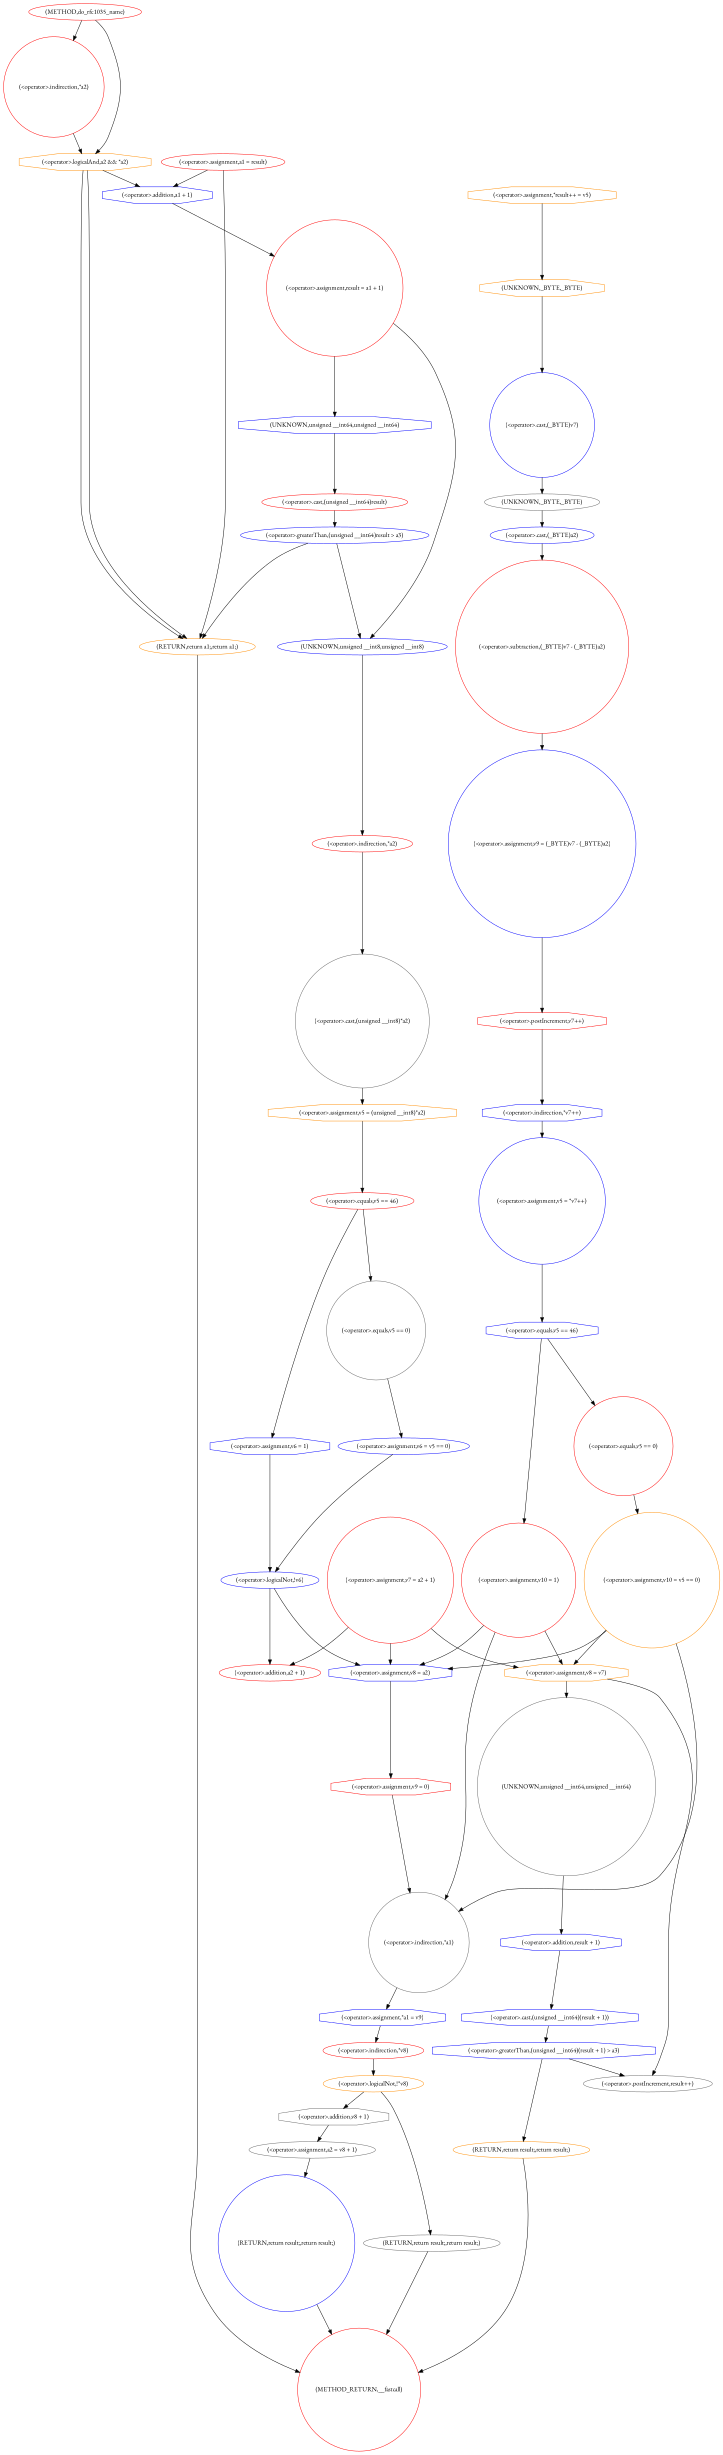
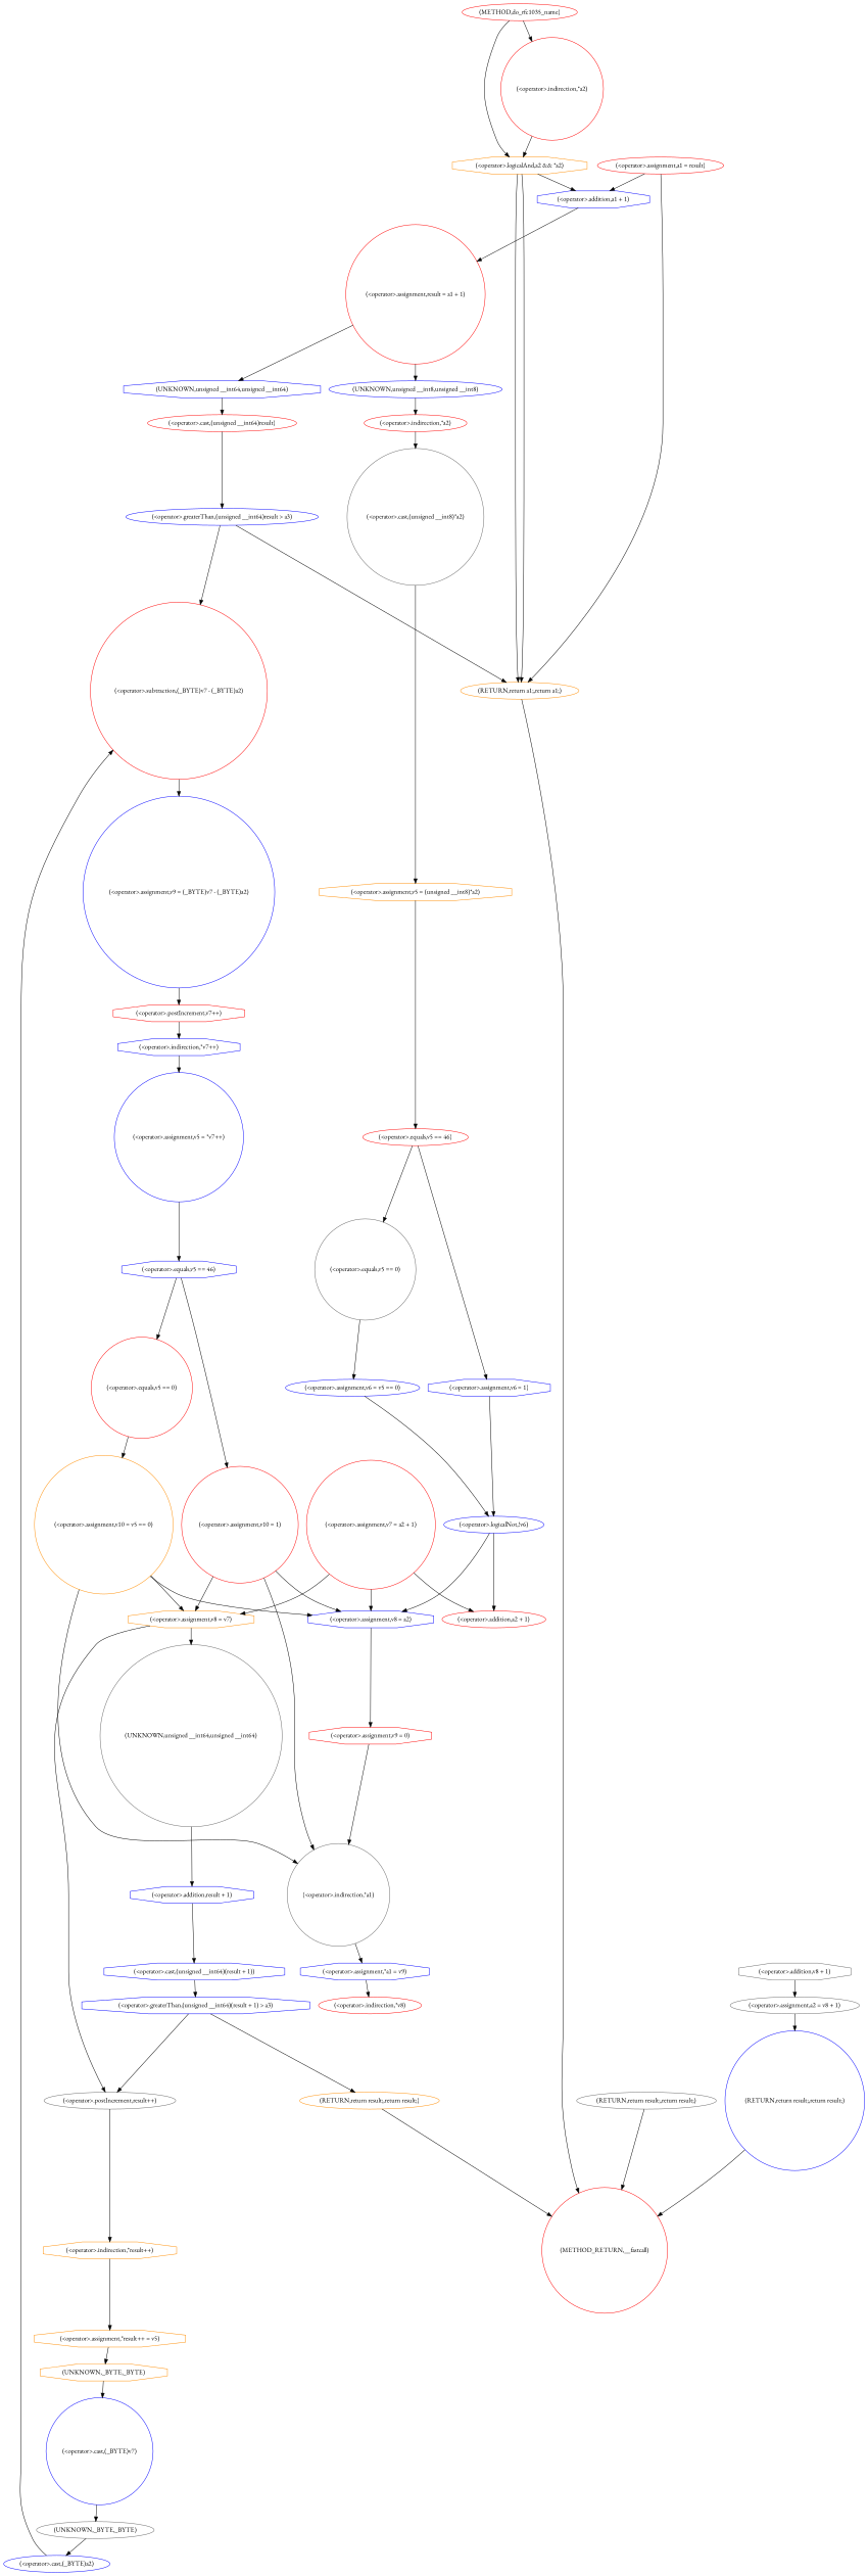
  digraph {
    fontname="EB Garamond"
    node [color=blue fontname="EB Garamond" shape=octagon]
    edge [fontname="EB Garamond"]
    n1 [color=darkorange label="(<operator>.logicalAnd,a2 && *a2)"]
    n2 [label="(<operator>.addition,a1 + 1)"]
    n3 [color=darkorange label="(RETURN,return a1;,return a1;)" shape=ellipse]
    n4 [color=red label="(<operator>.assignment,result = a1 + 1)" shape=circle]
    n5 [color=red label="(METHOD_RETURN,__fastcall)" shape=circle]
    n6 [color=red label="(<operator>.indirection,*a2)" shape=circle]
    n7 [label="(UNKNOWN,unsigned __int64,unsigned __int64)"]
    n8 [label="(UNKNOWN,unsigned __int8,unsigned __int8)" shape=ellipse]
    n9 [color=red label="(<operator>.cast,(unsigned __int64)result)" shape=ellipse]
    n10 [color=red label="(<operator>.indirection,*a2)" shape=ellipse]
    n11 [label="(<operator>.greaterThan,(unsigned __int64)result > a3)" shape=ellipse]
    n12 [color=darkorange label="(<operator>.assignment,v5 = (unsigned __int8)*a2)"]
    n13 [color=red label="(<operator>.equals,v5 == 46)" shape=ellipse]
    n14 [label="(<operator>.assignment,v6 = 1)"]
    n15 [color=gray40 label="(<operator>.equals,v5 == 0)" shape=circle]
    n16 [color=gray40 label="(<operator>.cast,(unsigned __int8)*a2)" shape=circle]
    n17 [label="(<operator>.logicalNot,!v6)" shape=ellipse]
    n18 [label="(<operator>.assignment,v6 = v5 == 0)" shape=ellipse]
    n19 [color=red label="(<operator>.addition,a2 + 1)" shape=ellipse]
    n20 [label="(<operator>.assignment,v8 = a2)"]
    n21 [color=red label="(<operator>.assignment,v9 = 0)"]
    n22 [color=red label="(<operator>.assignment,v7 = a2 + 1)" shape=circle]
    n23 [color=darkorange label="(<operator>.assignment,v8 = v7)"]
    n24 [color=gray40 label="(UNKNOWN,unsigned __int64,unsigned __int64)" shape=circle]
    n25 [color=gray40 label="(<operator>.postIncrement,result++)" shape=ellipse]
    n26 [label="(<operator>.addition,result + 1)"]
+   n27 [color=darkorange label="(<operator>.indirection,*result++)"]
    n28 [label="(<operator>.greaterThan,(unsigned __int64)(result + 1) > a3)"]
    n29 [color=darkorange label="(RETURN,return result;,return result;)" shape=ellipse]
    n30 [label="(<operator>.cast,(unsigned __int64)(result + 1))"]
    n31 [color=darkorange label="(<operator>.assignment,*result++ = v5)"]
    n32 [color=darkorange label="(UNKNOWN,_BYTE,_BYTE)"]
    n33 [label="(<operator>.cast,(_BYTE)v7)" shape=circle]
    n34 [label="(<operator>.assignment,v9 = (_BYTE)v7 - (_BYTE)a2)" shape=circle]
    n35 [color=red label="(<operator>.postIncrement,v7++)"]
    n36 [label="(<operator>.indirection,*v7++)"]
    n37 [color=red label="(<operator>.subtraction,(_BYTE)v7 - (_BYTE)a2)" shape=circle]
    n38 [color=gray40 label="(UNKNOWN,_BYTE,_BYTE)" shape=ellipse]
    n39 [label="(<operator>.cast,(_BYTE)a2)" shape=ellipse]
    n40 [label="(<operator>.assignment,v5 = *v7++)" shape=circle]
    n41 [label="(<operator>.equals,v5 == 46)"]
    n42 [color=red label="(<operator>.assignment,v10 = 1)" shape=circle]
    n43 [color=red label="(<operator>.equals,v5 == 0)" shape=circle]
    n44 [color=gray40 label="(<operator>.indirection,*a1)" shape=circle]
    n45 [color=darkorange label="(<operator>.assignment,v10 = v5 == 0)" shape=circle]
    n46 [label="(<operator>.assignment,*a1 = v9)"]
    n47 [color=red label="(<operator>.indirection,*v8)" shape=ellipse]
-   n48 [color=darkorange label="(<operator>.logicalNot,!*v8)" shape=ellipse]
    n49 [color=gray40 label="(RETURN,return result;,return result;)" shape=ellipse]
    n50 [color=gray40 label="(<operator>.addition,v8 + 1)"]
    n51 [color=gray40 label="(<operator>.assignment,a2 = v8 + 1)" shape=ellipse]
    n52 [label="(RETURN,return result;,return result;)" shape=circle]
    n53 [color=red label="(<operator>.assignment,a1 = result)" shape=ellipse]
    n54 [color=red label="(METHOD,do_rfc1035_name)" shape=ellipse]
    n1 -> n2
    n1 -> n3
    n1 -> n3
    n2 -> n4
    n3 -> n5
    n4 -> n7
    n4 -> n8
    n6 -> n1
    n7 -> n9
    n8 -> n10
    n9 -> n11
    n10 -> n16
    n11 -> n3
-   n11 -> n8
+   n11 -> n37
    n12 -> n13
    n13 -> n14
    n13 -> n15
    n14 -> n17
    n15 -> n18
    n16 -> n12
    n17 -> n19
    n17 -> n20
    n18 -> n17
    n20 -> n21
    n21 -> n44
    n22 -> n19
    n22 -> n20
    n22 -> n23
    n23 -> n24
    n23 -> n25
    n24 -> n26
+   n25 -> n27
    n26 -> n30
+   n27 -> n31
    n28 -> n25
    n28 -> n29
    n29 -> n5
    n30 -> n28
    n31 -> n32
    n32 -> n33
    n33 -> n38
    n34 -> n35
    n35 -> n36
    n36 -> n40
    n37 -> n34
    n38 -> n39
    n39 -> n37
    n40 -> n41
    n41 -> n42
    n41 -> n43
    n42 -> n20
    n42 -> n23
    n42 -> n44
    n43 -> n45
    n44 -> n46
    n45 -> n20
    n45 -> n23
    n45 -> n44
    n46 -> n47
-   n47 -> n48
-   n48 -> n49
-   n48 -> n50
    n49 -> n5
    n50 -> n51
    n51 -> n52
    n52 -> n5
    n53 -> n2
    n53 -> n3
    n54 -> n1
    n54 -> n6
  }
